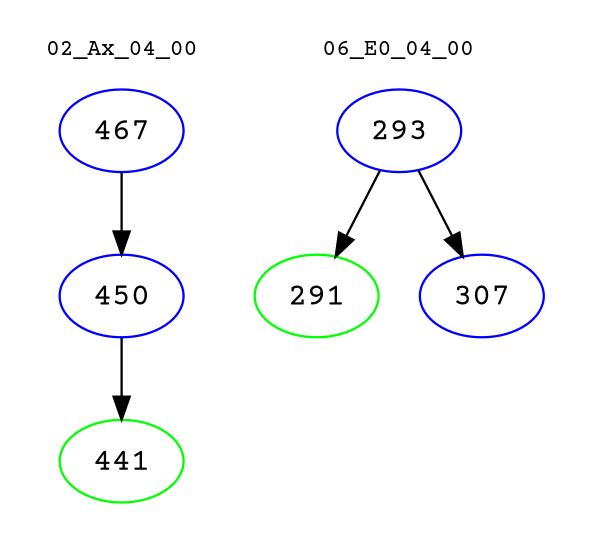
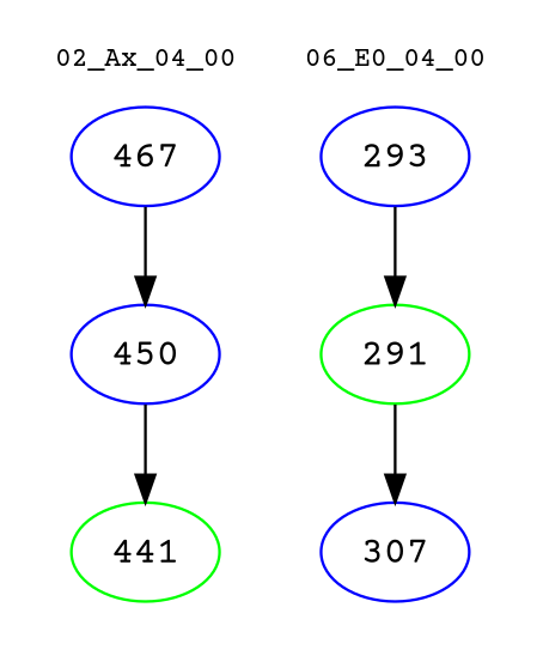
  digraph {
    fontname="Courier Prime"
    node [color=blue fontname="Courier Prime"]
    edge [color=black fontname="Courier Prime"]
    n1 [label=450]
    n2 [color=green label=441]
    n3 [label=467]
    n4 [label=293]
    n5 [color=green label=291]
    n6 [label=307]
    subgraph cluster_1 {
      color=white
      fontsize=10
      label="02_Ax_04_00"
      n1
      n2
      n3
    }
    subgraph cluster_2 {
      color=white
      fontsize=10
      label="06_E0_04_00"
      n4
      n5
      n6
    }
    n1 -> n2
    n3 -> n1
    n4 -> n5
-   n4 -> n6
+   n5 -> n6
  }
